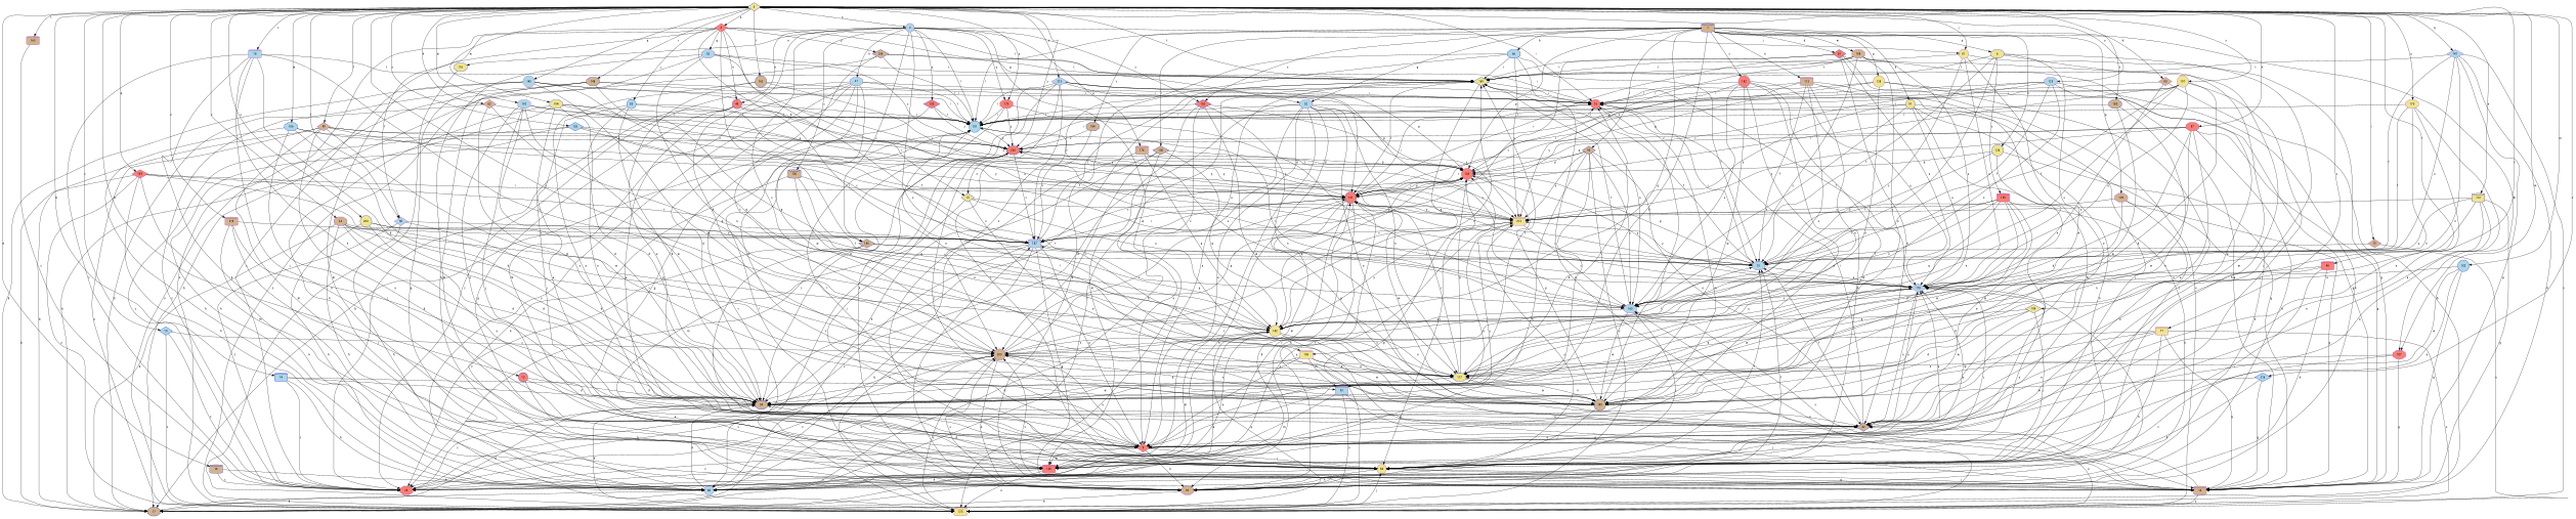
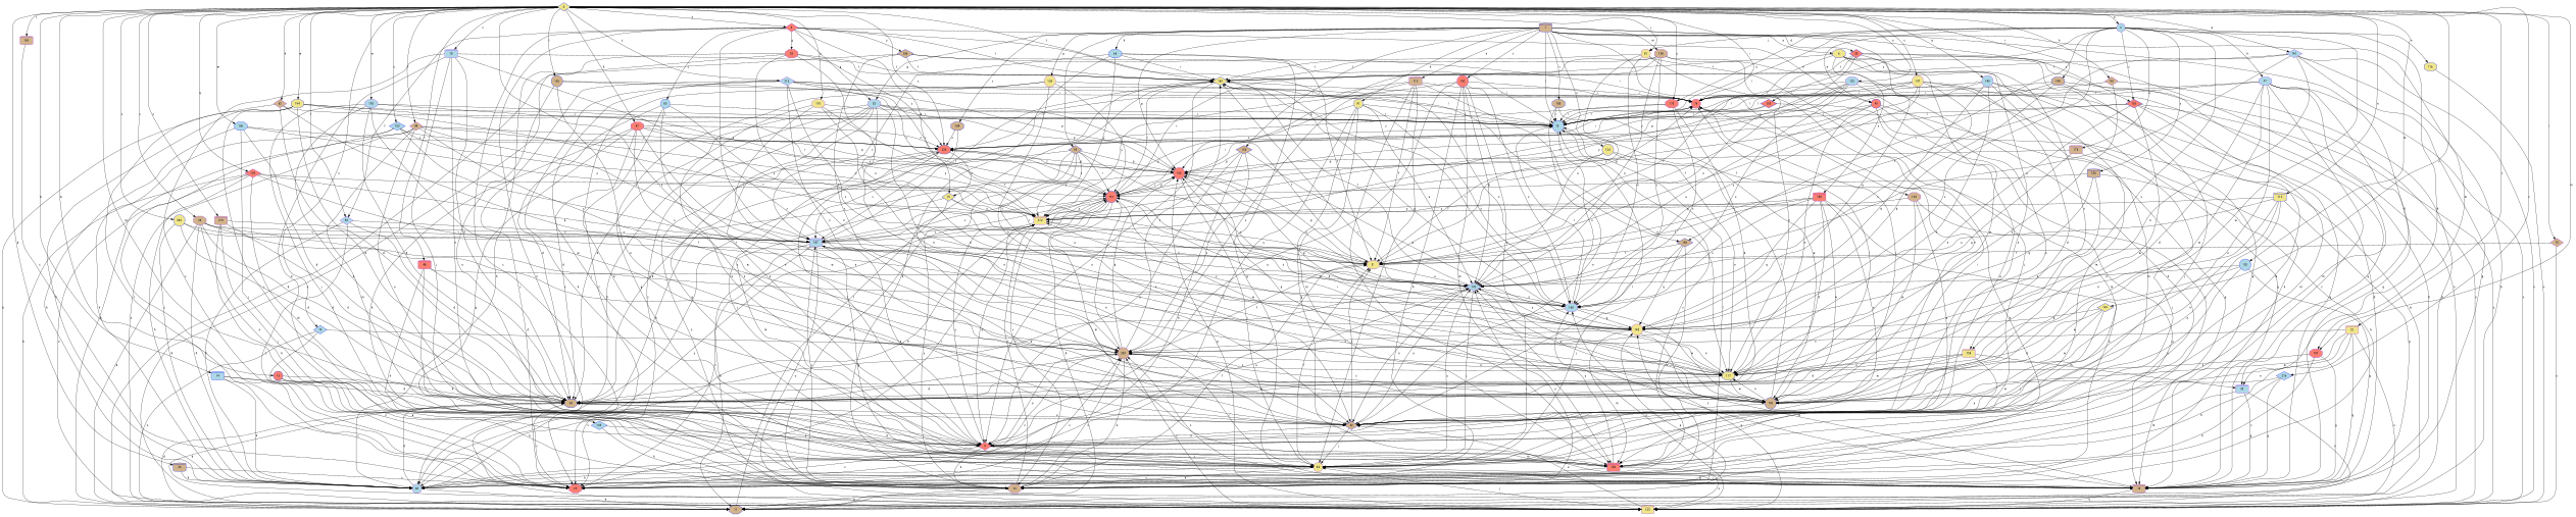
  strict digraph {
    fontname="Roboto Condensed"
    node [color=purple fillcolor=tan fontname="Roboto Condensed" shape=octagon style=filled]
    edge [fontname="Roboto Condensed"]
    0 [color=blue fillcolor=khaki shape=diamond]
    2 [fillcolor=lightblue shape=circle]
    3 [fillcolor=salmon shape=diamond]
    13 [color=blue fillcolor=salmon shape=circle]
    14 [color=blue fillcolor=lightblue shape=cylinder]
    18 [fillcolor=lightblue shape=cylinder]
    19 [color=blue fillcolor=lightblue shape=diamond]
    22 [fillcolor=khaki shape=cylinder]
    24
    26 [color=blue shape=cylinder]
    48 [fillcolor=salmon shape=cylinder]
    49 [shape=diamond]
    50 [fillcolor=lightblue shape=diamond]
    62 [shape=diamond]
    75 [shape=diamond]
    76 [fillcolor=salmon shape=circle]
    81 [fillcolor=khaki shape=circle]
    87 [fillcolor=salmon]
    90 [shape=diamond]
    102 [color=blue fillcolor=lightblue shape=circle]
+   105 [color=blue fillcolor=lightblue shape=diamond]
    106 [color=blue fillcolor=lightblue]
    107 [fillcolor=salmon]
    112 [color=blue fillcolor=khaki shape=cylinder]
    123 [fillcolor=lightblue]
    139 [fillcolor=salmon shape=diamond]
    140 [fillcolor=lightblue shape=circle]
    141 [fillcolor=lightblue shape=diamond]
    148 [color=blue]
    153 [color=blue fillcolor=lightblue shape=diamond]
    162 [color=blue shape=circle]
    163 [shape=cylinder]
    169 [color=blue fillcolor=khaki shape=diamond]
    170 [fillcolor=khaki]
    173 [fillcolor=salmon]
    192 [fillcolor=lightblue]
    194 [color=blue fillcolor=khaki]
    197 [fillcolor=khaki shape=circle]
    199 [color=blue fillcolor=khaki shape=diamond]
    200 [color=blue fillcolor=khaki shape=circle]
    203 [shape=circle]
    213 [fillcolor=lightblue shape=diamond]
    216 [color=blue fillcolor=lightblue shape=diamond]
    219 [shape=cylinder]
    220 [color=blue fillcolor=salmon]
    33 [fillcolor=lightblue shape=cylinder]
    101 [color=blue fillcolor=lightblue shape=circle]
    155 [color=blue fillcolor=salmon shape=diamond]
    40 [color=blue fillcolor=salmon shape=circle]
    92 [fillcolor=lightblue]
    116 [color=blue fillcolor=khaki]
    156 [color=blue shape=cylinder]
    158 [fillcolor=khaki shape=cylinder]
    176 [shape=cylinder]
    185 [color=blue shape=diamond]
    195 [color=blue shape=circle]
    205 [color=blue fillcolor=salmon shape=diamond]
    52 [fillcolor=lightblue]
    15 [color=blue fillcolor=khaki shape=diamond]
    25 [fillcolor=salmon]
-   53 [fillcolor=lightblue]
+   53 [fillcolor=salmon]
    83 [color=blue fillcolor=lightblue shape=circle]
    125 [fillcolor=khaki shape=cylinder]
    187 [fillcolor=lightblue shape=cylinder]
    206 [color=blue shape=diamond]
    9 [fillcolor=salmon shape=diamond]
    93
    34 [color=blue]
    68 [fillcolor=lightblue shape=circle]
    84 [fillcolor=khaki shape=circle]
    42 [color=blue shape=diamond]
    n72 [label=10 shape=cylinder]
    143 [fillcolor=khaki shape=circle]
    17 [color=blue]
    178 [fillcolor=lightblue shape=diamond]
    109 [fillcolor=salmon shape=cylinder]
    212 [fillcolor=khaki shape=cylinder]
-   51 [fillcolor=lightblue]
+   51 [fillcolor=khaki]
    160 [fillcolor=lightblue]
    134 [fillcolor=salmon shape=circle]
    117 [color=blue fillcolor=khaki]
    151 [color=blue fillcolor=salmon shape=circle]
    1 [color=blue shape=cylinder]
    6 [color=blue fillcolor=khaki]
    30 [color=blue fillcolor=salmon shape=diamond]
    66 [color=blue fillcolor=lightblue]
    91 [color=blue fillcolor=khaki shape=circle]
    95 [color=blue shape=diamond]
    108
    113 [shape=cylinder]
    124 [color=blue fillcolor=khaki shape=circle]
    128 [fillcolor=khaki shape=circle]
    129
    150 [color=blue shape=diamond]
    180 [color=blue]
    182 [fillcolor=salmon shape=circle]
    184 [color=blue]
    159 [fillcolor=salmon shape=cylinder]
    0 -> 2 [label=a]
    0 -> 3 [label=a]
    0 -> 13 [label=b]
    0 -> 14 [label=b]
    0 -> 18 [label=c]
    0 -> 19 [label=c]
    0 -> 22 [label=c]
    0 -> 24 [label=c]
    0 -> 26 [label=d]
    0 -> 48 [label=f]
    0 -> 49 [label=f]
    0 -> 50 [label=f]
    0 -> 62 [label=h]
    0 -> 75 [label=i]
    0 -> 76 [label=i]
    0 -> 81 [label=j]
    0 -> 87 [label=k]
    0 -> 90 [label=k]
    0 -> 102 [label=m]
+   0 -> 105 [label=m]
    0 -> 106 [label=m]
    0 -> 107 [label=m]
    0 -> 112 [label=n]
    0 -> 123 [label=o]
    0 -> 139 [label=q]
    0 -> 140 [label=q]
    0 -> 141 [label=q]
    0 -> 148 [label=r]
    0 -> 153 [label=s]
    0 -> 162 [label=t]
    0 -> 163 [label=t]
    0 -> 169 [label=t]
    0 -> 170 [label=u]
    0 -> 173 [label=u]
    0 -> 192 [label=w]
    0 -> 194 [label=w]
    0 -> 197 [label=x]
    0 -> 199 [label=x]
    0 -> 200 [label=x]
    0 -> 203 [label=x]
    0 -> 213 [label=z]
    0 -> 216 [label=z]
    0 -> 219 [label=z]
    0 -> 220 [label=z]
    2 -> 81 [label=j]
    2 -> 173 [label=u]
    2 -> 203 [label=x]
    2 -> 33 [label=d]
    2 -> 101 [label=l]
    2 -> 155 [label=s]
    2 -> 40 [label=e]
    2 -> 92 [label=k]
    2 -> 116 [label=n]
    2 -> 156 [label=s]
    2 -> 158 [label=s]
    2 -> 176 [label=u]
    2 -> 185 [label=v]
    2 -> 195 [label=w]
    2 -> 205 [label=y]
    3 -> 50 [label=f]
    3 -> 169 [label=t]
    3 -> 40 [label=e]
    3 -> 185 [label=v]
    3 -> 52 [label=g]
    3 -> 15 [label=b]
    3 -> 25 [label=c]
    3 -> 53 [label=g]
    3 -> 83 [label=j]
    3 -> 125 [label=o]
    3 -> 187 [label=v]
    3 -> 206 [label=y]
    13 -> 9 [label=a]
    13 -> 93 [label=k]
    13 -> 34 [label=d]
    14 -> 195 [label=w]
    14 -> 25 [label=c]
    14 -> 34 [label=d]
    14 -> 68 [label=h]
    18 -> 169 [label=t]
    18 -> 203 [label=x]
    18 -> 25 [label=c]
    18 -> 93 [label=k]
    18 -> 34 [label=d]
    18 -> 84 [label=j]
    18 -> 42 [label=e]
    19 -> 203 [label=x]
    19 -> 25 [label=c]
    19 -> 125 [label=o]
    22 -> 203 [label=x]
    22 -> 195 [label=w]
    22 -> 125 [label=o]
    22 -> 68 [label=h]
    22 -> 42 [label=e]
    22 -> n72 [label=g]
    24 -> 203 [label=x]
    24 -> 187 [label=v]
    24 -> 9 [label=a]
    24 -> 34 [label=d]
    24 -> 68 [label=h]
    24 -> 143 [label=q]
    24 -> 17 [label=b]
    26 -> 25 [label=c]
    26 -> 68 [label=h]
    48 -> 93 [label=k]
    48 -> 34 [label=d]
    48 -> 84 [label=j]
    48 -> 178 [label=u]
    49 -> 220 [label=z]
    49 -> 195 [label=w]
    49 -> 125 [label=o]
    49 -> 187 [label=v]
    49 -> 9 [label=a]
    49 -> 17 [label=b]
    49 -> 109 [label=m]
    49 -> 212 [label=y]
    50 -> 25 [label=c]
    50 -> 187 [label=v]
    50 -> 34 [label=d]
    50 -> 68 [label=h]
    62 -> 101 [label=l]
    62 -> 25 [label=c]
    62 -> 34 [label=d]
    62 -> 143 [label=q]
    75 -> 125 [label=o]
    75 -> 51 [label=f]
    76 -> 101 [label=l]
    76 -> 109 [label=m]
    81 -> 169 [label=t]
    81 -> 84 [label=j]
    81 -> 42 [label=e]
    81 -> 178 [label=u]
    81 -> 160 [label=s]
    87 -> 220 [label=z]
    87 -> 195 [label=w]
    87 -> 93 [label=k]
    87 -> 34 [label=d]
    87 -> 42 [label=e]
    87 -> n72 [label=g]
    87 -> 212 [label=y]
    87 -> 134 [label=p]
    90 -> 76 [label=i]
    90 -> 17 [label=b]
    90 -> 117 [label=n]
    102 -> 195 [label=w]
    102 -> 9 [label=a]
    102 -> n72 [label=g]
    102 -> 178 [label=u]
+   105 -> 9 [label=a]
+   105 -> 93 [label=k]
    106 -> 220 [label=z]
    106 -> 34 [label=d]
    106 -> 68 [label=h]
    106 -> 84 [label=j]
    106 -> 212 [label=y]
    107 -> 25 [label=c]
    107 -> n72 [label=g]
    107 -> 117 [label=n]
    112 -> 9 [label=a]
    112 -> 42 [label=e]
    112 -> n72 [label=g]
    112 -> 178 [label=u]
    112 -> 212 [label=y]
    112 -> 117 [label=n]
    123 -> 76 [label=i]
    123 -> 93 [label=k]
    123 -> 42 [label=e]
    123 -> 51 [label=f]
    123 -> 160 [label=s]
    123 -> 134 [label=p]
    123 -> 151 [label=r]
    139 -> 203 [label=x]
    139 -> 125 [label=o]
    139 -> 187 [label=v]
    139 -> 68 [label=h]
    139 -> 17 [label=b]
    139 -> 109 [label=m]
    139 -> 151 [label=r]
    140 -> 76 [label=i]
    140 -> n72 [label=g]
    140 -> 143 [label=q]
    140 -> 17 [label=b]
    140 -> 109 [label=m]
    140 -> 212 [label=y]
    140 -> 117 [label=n]
    141 -> 169 [label=t]
    141 -> 125 [label=o]
    141 -> n72 [label=g]
    141 -> 17 [label=b]
    141 -> 178 [label=u]
    141 -> 51 [label=f]
    141 -> 117 [label=n]
    148 -> 76 [label=i]
    148 -> 101 [label=l]
    148 -> 125 [label=o]
    148 -> 143 [label=q]
    148 -> 17 [label=b]
    148 -> 109 [label=m]
    153 -> 220 [label=z]
    153 -> 25 [label=c]
    153 -> 68 [label=h]
    153 -> 212 [label=y]
    153 -> 160 [label=s]
    162 -> 76 [label=i]
    162 -> 9 [label=a]
    162 -> 42 [label=e]
    162 -> 151 [label=r]
    163 -> 25 [label=c]
    169 -> 76 [label=i]
    169 -> 9 [label=a]
    169 -> 143 [label=q]
    169 -> 160 [label=s]
    169 -> 151 [label=r]
    170 -> 101 [label=l]
    170 -> 9 [label=a]
    170 -> 42 [label=e]
    170 -> 51 [label=f]
    170 -> 117 [label=n]
    173 -> 220 [label=z]
    173 -> 101 [label=l]
    173 -> 34 [label=d]
    173 -> 160 [label=s]
    192 -> 101 [label=l]
    192 -> 195 [label=w]
    192 -> 9 [label=a]
    192 -> 34 [label=d]
    192 -> 84 [label=j]
    192 -> 212 [label=y]
    194 -> 101 [label=l]
    194 -> 34 [label=d]
    194 -> 68 [label=h]
    194 -> 84 [label=j]
    194 -> 17 [label=b]
    194 -> 51 [label=f]
    194 -> 151 [label=r]
    197 -> 76 [label=i]
    197 -> 101 [label=l]
    197 -> 34 [label=d]
    197 -> 84 [label=j]
    197 -> 178 [label=u]
    197 -> 51 [label=f]
    197 -> 160 [label=s]
    197 -> 151 [label=r]
    199 -> 195 [label=w]
    199 -> 34 [label=d]
    199 -> 84 [label=j]
    199 -> 143 [label=q]
    200 -> 187 [label=v]
    200 -> 34 [label=d]
    200 -> 68 [label=h]
    200 -> 51 [label=f]
    203 -> 169 [label=t]
    203 -> 25 [label=c]
    203 -> 9 [label=a]
    203 -> 93 [label=k]
    203 -> 84 [label=j]
    203 -> 51 [label=f]
    203 -> 134 [label=p]
    203 -> 117 [label=n]
    203 -> 151 [label=r]
    213 -> 76 [label=i]
    213 -> 203 [label=x]
    213 -> 101 [label=l]
    213 -> 25 [label=c]
    213 -> 93 [label=k]
    213 -> 84 [label=j]
    213 -> 160 [label=s]
    213 -> 134 [label=p]
    213 -> 151 [label=r]
    216 -> 195 [label=w]
    216 -> 68 [label=h]
    216 -> n72 [label=g]
    219 -> 187 [label=v]
    219 -> 93 [label=k]
    219 -> 34 [label=d]
    219 -> 84 [label=j]
    220 -> 76 [label=i]
    220 -> 15 [label=z]
    220 -> 125 [label=o]
    220 -> 187 [label=v]
    220 -> 84 [label=j]
    220 -> 134 [label=p]
    33 -> 125 [label=o]
    33 -> n72 [label=g]
    33 -> 109 [label=m]
    101 -> 220 [label=z]
    101 -> 68 [label=v]
    101 -> 160 [label=s]
    155 -> 101 [label=l]
    155 -> 195 [label=w]
    155 -> 125 [label=o]
+   155 -> n72 [label=g]
    155 -> 109 [label=m]
    155 -> 212 [label=y]
    155 -> 117 [label=n]
    40 -> 101 [label=l]
    40 -> 25 [label=c]
    40 -> 9 [label=a]
    40 -> n72 [label=g]
    40 -> 178 [label=u]
    40 -> 117 [label=n]
    92 -> 76 [label=i]
    92 -> 101 [label=l]
    92 -> 195 [label=w]
    92 -> 25 [label=c]
    92 -> 125 [label=o]
    92 -> 34 [label=d]
    92 -> 42 [label=e]
    92 -> n72 [label=g]
    92 -> 109 [label=m]
    116 -> 125 [label=o]
    156 -> 93 [label=k]
    156 -> 143 [label=q]
    156 -> 117 [label=n]
    156 -> 151 [label=r]
    158 -> 33 [label=m]
    158 -> 195 [label=w]
    158 -> 9 [label=a]
    158 -> 34 [label=d]
    158 -> 117 [label=n]
    176 -> 84 [label=j]
    176 -> 143 [label=q]
    176 -> 134 [label=p]
    185 -> 25 [label=c]
    185 -> 84 [label=j]
    185 -> 143 [label=q]
    185 -> 51 [label=f]
    195 -> 76 [label=i]
    195 -> 203 [label=x]
    195 -> 101 [label=l]
    195 -> 84 [label=j]
    195 -> 134 [label=p]
    195 -> 117 [label=n]
    205 -> 220 [label=z]
    205 -> 101 [label=l]
    205 -> 17 [label=b]
    52 -> 101 [label=l]
    52 -> 25 [label=c]
    52 -> 9 [label=a]
    52 -> 34 [label=d]
    52 -> 68 [label=h]
    52 -> 42 [label=e]
    52 -> n72 [label=g]
    52 -> 51 [label=f]
    52 -> 134 [label=p]
    52 -> 117 [label=n]
    15 -> 42 [label=e]
    15 -> 178 [label=u]
    15 -> 109 [label=m]
    15 -> 212 [label=y]
    25 -> 203 [label=x]
    25 -> 151 [label=r]
    53 -> 169 [label=t]
    53 -> 220 [label=z]
    53 -> 125 [label=o]
    53 -> 68 [label=h]
    53 -> 178 [label=u]
    53 -> 117 [label=n]
    83 -> 101 [label=l]
    83 -> 9 [label=a]
    83 -> 34 [label=d]
    83 -> 42 [label=e]
    83 -> 51 [label=f]
    125 -> 203 [label=x]
    125 -> 34 [label=d]
    125 -> 84 [label=j]
    125 -> 42 [label=e]
    125 -> 143 [label=q]
    125 -> 160 [label=s]
    125 -> 134 [label=p]
    187 -> 169 [label=t]
    187 -> 25 [label=c]
    187 -> 125 [label=o]
    187 -> 9 [label=a]
    187 -> n72 [label=g]
    187 -> 17 [label=b]
    187 -> 51 [label=f]
    187 -> 151 [label=r]
    206 -> 76 [label=i]
    206 -> 169 [label=t]
    206 -> 203 [label=x]
    206 -> 101 [label=l]
    206 -> 17 [label=b]
    9 -> 220 [label=z]
    9 -> 101 [label=l]
    9 -> 25 [label=c]
    9 -> 93 [label=k]
    9 -> 84 [label=j]
    9 -> 178 [label=u]
    9 -> 109 [label=m]
    9 -> 212 [label=y]
    93 -> 203 [label=x]
    93 -> 101 [label=l]
    93 -> 187 [label=v]
    93 -> 17 [label=b]
    93 -> 178 [label=u]
    93 -> 212 [label=y]
    93 -> 51 [label=f]
    93 -> 151 [label=r]
    34 -> 76 [label=i]
    34 -> 169 [label=t]
    34 -> 25 [label=c]
    34 -> 42 [label=e]
    68 -> 203 [label=x]
    68 -> 34 [label=d]
    68 -> 17 [label=b]
    68 -> 212 [label=y]
    84 -> 93 [label=k]
    84 -> 68 [label=h]
    84 -> n72 [label=g]
    84 -> 178 [label=u]
    84 -> 51 [label=f]
    42 -> 76 [label=i]
    42 -> 187 [label=v]
    42 -> 9 [label=a]
    42 -> 84 [label=j]
    42 -> 178 [label=u]
    42 -> 51 [label=f]
    n72 -> 203 [label=x]
    n72 -> 125 [label=o]
    n72 -> 84 [label=j]
    n72 -> 160 [label=s]
    143 -> 203 [label=x]
    143 -> n72 [label=g]
    143 -> 178 [label=u]
    143 -> 109 [label=m]
    143 -> 212 [label=y]
    143 -> 134 [label=p]
    143 -> 117 [label=n]
    17 -> 169 [label=t]
    17 -> 34 [label=d]
    17 -> 143 [label=q]
    178 -> 169 [label=t]
    178 -> 195 [label=w]
    178 -> 34 [label=d]
    178 -> 84 [label=j]
    178 -> 42 [label=e]
    178 -> 160 [label=s]
    178 -> 151 [label=r]
    109 -> 25 [label=c]
    109 -> 125 [label=o]
    109 -> 34 [label=d]
    109 -> 178 [label=u]
    212 -> 187 [label=v]
    212 -> 9 [label=a]
    212 -> 160 [label=s]
    51 -> 76 [label=i]
    51 -> 178 [label=u]
    51 -> 212 [label=y]
    51 -> 134 [label=p]
    160 -> 169 [label=t]
    160 -> 101 [label=l]
    160 -> 195 [label=w]
    160 -> 84 [label=j]
    160 -> 143 [label=q]
    134 -> 220 [label=z]
    134 -> 187 [label=v]
    134 -> 84 [label=j]
    134 -> 178 [label=u]
    134 -> 151 [label=r]
    117 -> 169 [label=t]
    117 -> 203 [label=x]
    117 -> 195 [label=w]
    117 -> 34 [label=d]
    117 -> 134 [label=p]
    117 -> 151 [label=r]
    151 -> 76 [label=i]
    151 -> 220 [label=z]
    151 -> 195 [label=w]
    151 -> 187 [label=v]
    151 -> 93 [label=k]
    151 -> 68 [label=h]
    151 -> 17 [label=b]
    151 -> 109 [label=m]
    151 -> 212 [label=y]
    151 -> 134 [label=p]
    1 -> 107 [label=m]
    1 -> 33 [label=d]
    1 -> 101 [label=l]
    1 -> 155 [label=s]
    1 -> 52 [label=g]
    1 -> 143 [label=q]
    1 -> 134 [label=p]
    1 -> 6 [label=a]
    1 -> 30 [label=d]
    1 -> 66 [label=h]
    1 -> 91 [label=k]
    1 -> 95 [label=l]
    1 -> 108 [label=m]
    1 -> 113 [label=n]
    1 -> 124 [label=o]
    1 -> 128 [label=p]
    1 -> 129 [label=p]
    1 -> 150 [label=r]
    1 -> 180 [label=v]
    1 -> 182 [label=v]
    1 -> 184 [label=v]
    6 -> 169 [label=t]
    6 -> 158 [label=s]
    6 -> 195 [label=w]
    6 -> n72 [label=g]
    6 -> 109 [label=m]
    6 -> 51 [label=f]
    6 -> 159 [label=s]
    30 -> 169 [label=t]
    30 -> 125 [label=o]
    30 -> 187 [label=v]
    30 -> 42 [label=e]
    30 -> n72 [label=g]
    30 -> 178 [label=u]
    66 -> 169 [label=r]
    66 -> 187 [label=v]
    66 -> 93 [label=k]
    66 -> n72 [label=g]
    66 -> 212 [label=y]
    66 -> 51 [label=f]
    91 -> 101 [label=l]
    91 -> 68 [label=h]
    91 -> n72 [label=g]
    91 -> 178 [label=u]
    91 -> 109 [label=m]
    91 -> 212 [label=y]
    91 -> 160 [label=s]
    95 -> 125 [label=o]
    95 -> 34 [label=d]
    95 -> 68 [label=h]
    95 -> 42 [label=e]
    95 -> 212 [label=y]
    95 -> 160 [label=s]
    95 -> 134 [label=p]
    95 -> 151 [label=r]
    108 -> 169 [label=t]
    108 -> 68 [label=h]
    108 -> 178 [label=u]
    108 -> 160 [label=s]
    108 -> 134 [label=p]
    108 -> 117 [label=n]
    108 -> 151 [label=r]
    113 -> 76 [label=i]
    113 -> 203 [label=x]
    113 -> 220 [label=z]
    113 -> 84 [label=j]
    113 -> 109 [label=m]
    113 -> 51 [label=f]
    113 -> 117 [label=n]
    124 -> 93 [label=k]
    124 -> 51 [label=f]
    124 -> 134 [label=p]
    124 -> 117 [label=n]
    128 -> 76 [label=i]
    128 -> 25 [label=c]
    128 -> n72 [label=g]
    128 -> 117 [label=n]
    128 -> 151 [label=r]
    129 -> 195 [label=w]
    129 -> 9 [label=a]
    129 -> n72 [label=g]
    129 -> 212 [label=y]
    150 -> 203 [label=x]
    150 -> 9 [label=a]
    150 -> 68 [label=h]
    150 -> 143 [label=q]
    150 -> 134 [label=p]
    180 -> 101 [label=l]
    180 -> 195 [label=w]
    180 -> 42 [label=e]
    182 -> 76 [label=i]
    182 -> 195 [label=w]
    182 -> 9 [label=a]
    182 -> 93 [label=k]
    182 -> 178 [label=u]
    182 -> 109 [label=m]
    182 -> 212 [label=y]
    182 -> 160 [label=s]
    184 -> 220 [label=z]
    184 -> 187 [label=v]
    159 -> 195 [label=w]
    159 -> 93 [label=k]
    159 -> 34 [label=d]
    159 -> 42 [label=e]
    159 -> 143 [label=q]
    159 -> 212 [label=y]
    159 -> 51 [label=f]
    159 -> 160 [label=s]
  }
